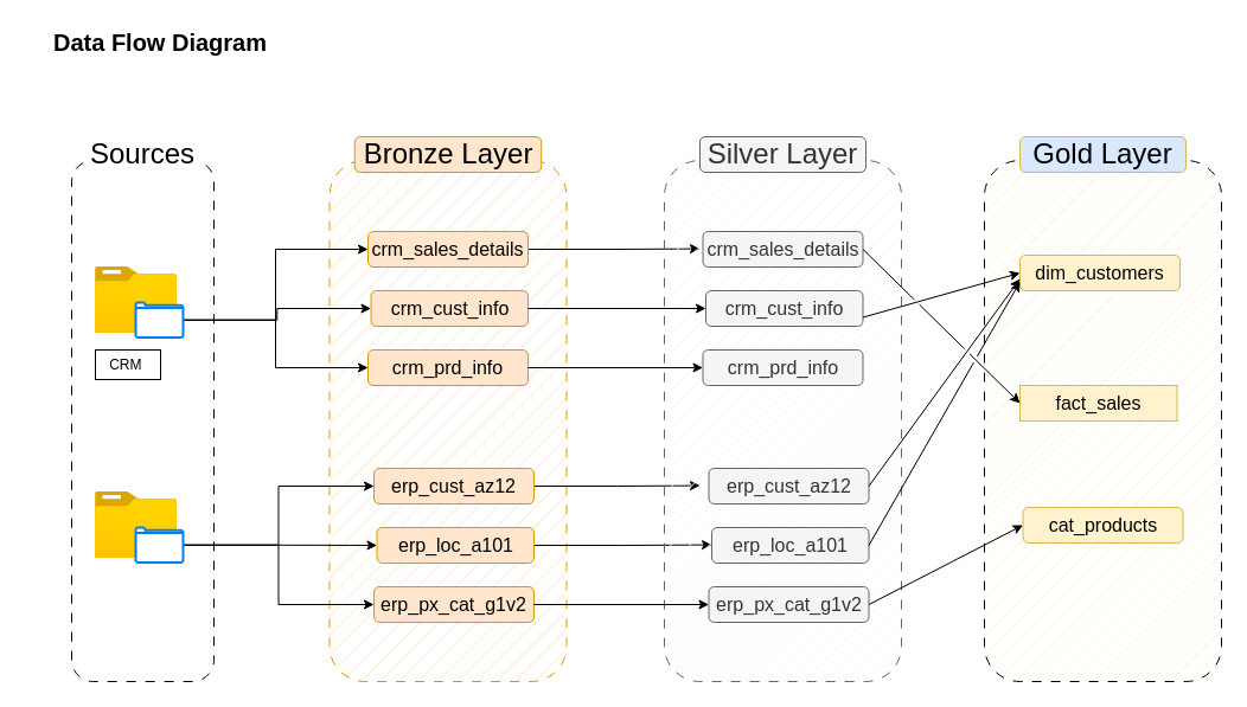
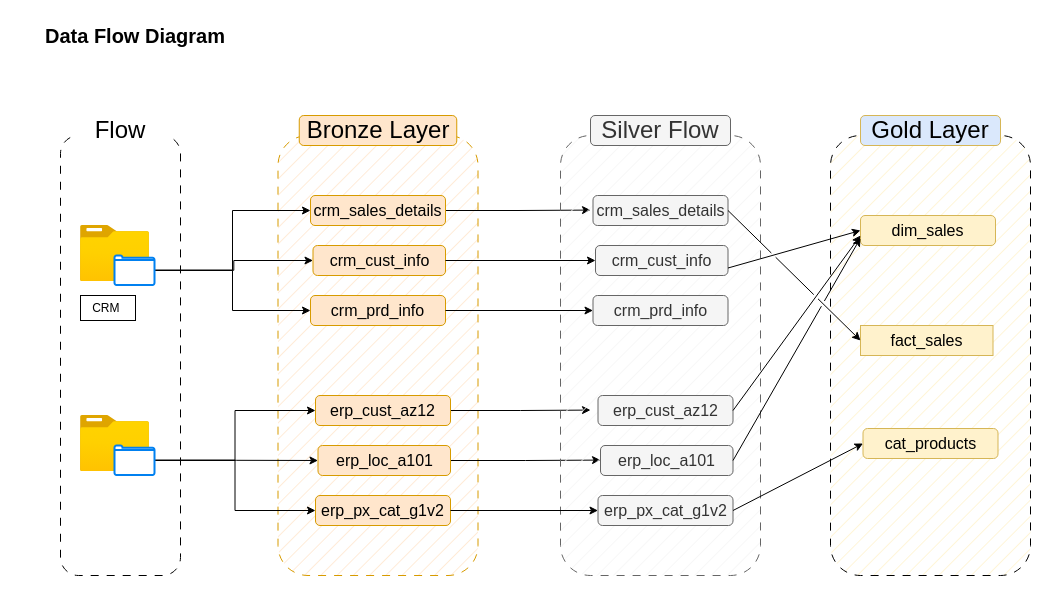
  <mxCell id="0" />
  <mxCell id="1" parent="0" />
  <mxCell id="2" value="" style="rounded=1;whiteSpace=wrap;html=1;dashed=1;dashPattern=8 8;fillColor=none;strokeColor=default;" parent="1" vertex="1"><mxGeometry x="60" y="135" width="120" height="440" as="geometry" /></mxCell>
- <mxCell id="3" value="&lt;font style=&quot;font-size: 24px;&quot;&gt;Sources&lt;/font&gt;" style="rounded=0;whiteSpace=wrap;html=1;strokeColor=none;" parent="1" vertex="1"><mxGeometry x="70" y="115" width="100" height="30" as="geometry" /></mxCell>
+ <mxCell id="3" value="&lt;font style=&quot;font-size: 24px;&quot;&gt;Flow&lt;/font&gt;" style="rounded=0;whiteSpace=wrap;html=1;strokeColor=none;" parent="1" vertex="1"><mxGeometry x="70" y="115" width="100" height="30" as="geometry" /></mxCell>
  <mxCell id="4" value="" style="rounded=1;whiteSpace=wrap;html=1;dashed=1;dashPattern=8 8;fillStyle=hatch;fillColor=#ffe6cc;strokeColor=#d79b00;" parent="1" vertex="1"><mxGeometry x="277.5" y="135" width="200" height="440" as="geometry" /></mxCell>
  <mxCell id="5" value="&lt;font style=&quot;font-size: 24px;&quot;&gt;Bronze Layer&lt;/font&gt;" style="rounded=1;whiteSpace=wrap;html=1;fillColor=#ffe6cc;strokeColor=#d79b00;" parent="1" vertex="1"><mxGeometry x="298.75" y="115" width="157.5" height="30" as="geometry" /></mxCell>
  <mxCell id="6" value="" style="group" parent="1" vertex="1" connectable="0"><mxGeometry x="310" y="195" width="135" height="130" as="geometry" /></mxCell>
  <mxCell id="7" style="edgeStyle=orthogonalEdgeStyle;rounded=0;orthogonalLoop=1;jettySize=auto;html=1;exitX=1;exitY=0.5;exitDx=0;exitDy=0;" parent="6" source="8" edge="1"><mxGeometry relative="1" as="geometry"><mxPoint x="280" y="14.571" as="targetPoint" /></mxGeometry></mxCell>
  <mxCell id="8" value="&lt;font style=&quot;font-size: 16px;&quot;&gt;crm_sales_details&lt;/font&gt;" style="rounded=1;whiteSpace=wrap;html=1;fillColor=#ffe6cc;strokeColor=#d79b00;" parent="6" vertex="1"><mxGeometry width="135" height="30" as="geometry" /></mxCell>
  <mxCell id="9" value="&lt;font style=&quot;font-size: 16px;&quot;&gt;crm_cust_info&lt;/font&gt;" style="rounded=1;whiteSpace=wrap;html=1;fillColor=#ffe6cc;strokeColor=#d79b00;" parent="6" vertex="1"><mxGeometry x="2.5" y="50" width="132.5" height="30" as="geometry" /></mxCell>
  <mxCell id="10" value="&lt;font style=&quot;font-size: 16px;&quot;&gt;crm_prd_info&lt;/font&gt;" style="rounded=1;whiteSpace=wrap;html=1;fillColor=#ffe6cc;strokeColor=#d79b00;" parent="6" vertex="1"><mxGeometry y="100" width="135" height="30" as="geometry" /></mxCell>
  <mxCell id="11" value="" style="group" parent="1" vertex="1" connectable="0"><mxGeometry x="315" y="395" width="135" height="130" as="geometry" /></mxCell>
  <mxCell id="12" style="edgeStyle=orthogonalEdgeStyle;rounded=0;orthogonalLoop=1;jettySize=auto;html=1;exitX=1;exitY=0.5;exitDx=0;exitDy=0;" parent="11" source="13" edge="1"><mxGeometry relative="1" as="geometry"><mxPoint x="275" y="14.571" as="targetPoint" /></mxGeometry></mxCell>
  <mxCell id="13" value="&lt;span style=&quot;font-size: 16px;&quot;&gt;erp_cust_az12&lt;/span&gt;" style="rounded=1;whiteSpace=wrap;html=1;fillColor=#ffe6cc;strokeColor=#d79b00;" parent="11" vertex="1"><mxGeometry width="135" height="30" as="geometry" /></mxCell>
  <mxCell id="14" style="edgeStyle=orthogonalEdgeStyle;rounded=0;orthogonalLoop=1;jettySize=auto;html=1;exitX=1;exitY=0.5;exitDx=0;exitDy=0;" parent="11" source="15" edge="1"><mxGeometry relative="1" as="geometry"><mxPoint x="285" y="64.571" as="targetPoint" /></mxGeometry></mxCell>
  <mxCell id="15" value="&lt;span style=&quot;font-size: 16px;&quot;&gt;erp_loc_a101&lt;/span&gt;" style="rounded=1;whiteSpace=wrap;html=1;fillColor=#ffe6cc;strokeColor=#d79b00;" parent="11" vertex="1"><mxGeometry x="2.5" y="50" width="132.5" height="30" as="geometry" /></mxCell>
  <mxCell id="16" value="&lt;span style=&quot;font-size: 16px;&quot;&gt;erp_px_cat_g1v2&lt;/span&gt;" style="rounded=1;whiteSpace=wrap;html=1;fillColor=#ffe6cc;strokeColor=#d79b00;" parent="11" vertex="1"><mxGeometry y="100" width="135" height="30" as="geometry" /></mxCell>
  <mxCell id="17" value="" style="image;aspect=fixed;html=1;points=[];align=center;fontSize=12;image=img/lib/azure2/general/Folder_Blank.svg;container=0;" parent="1" vertex="1"><mxGeometry x="80" y="225" width="69" height="56.0" as="geometry" /></mxCell>
  <mxCell id="18" style="edgeStyle=orthogonalEdgeStyle;rounded=0;orthogonalLoop=1;jettySize=auto;html=1;" parent="1" source="21" target="9" edge="1"><mxGeometry relative="1" as="geometry" /></mxCell>
  <mxCell id="19" style="edgeStyle=orthogonalEdgeStyle;rounded=0;orthogonalLoop=1;jettySize=auto;html=1;entryX=0;entryY=0.5;entryDx=0;entryDy=0;" parent="1" source="21" target="8" edge="1"><mxGeometry relative="1" as="geometry" /></mxCell>
  <mxCell id="20" style="edgeStyle=orthogonalEdgeStyle;rounded=0;orthogonalLoop=1;jettySize=auto;html=1;entryX=0;entryY=0.5;entryDx=0;entryDy=0;" parent="1" source="21" target="10" edge="1"><mxGeometry relative="1" as="geometry" /></mxCell>
  <mxCell id="21" value="" style="html=1;verticalLabelPosition=bottom;align=center;labelBackgroundColor=#ffffff;verticalAlign=top;strokeWidth=2;strokeColor=#0080F0;shadow=0;dashed=0;shape=mxgraph.ios7.icons.folder;container=0;" parent="1" vertex="1"><mxGeometry x="114" y="255" width="40" height="29.5" as="geometry" /></mxCell>
  <mxCell id="22" value="CRM&amp;nbsp;" style="rounded=0;whiteSpace=wrap;html=1;container=0;" parent="1" vertex="1"><mxGeometry x="80" y="295" width="55" height="25" as="geometry" /></mxCell>
  <mxCell id="23" value="" style="image;aspect=fixed;html=1;points=[];align=center;fontSize=12;image=img/lib/azure2/general/Folder_Blank.svg;" parent="1" vertex="1"><mxGeometry x="80" y="415" width="69" height="56.0" as="geometry" /></mxCell>
  <mxCell id="24" style="edgeStyle=orthogonalEdgeStyle;rounded=0;orthogonalLoop=1;jettySize=auto;html=1;entryX=0;entryY=0.5;entryDx=0;entryDy=0;" parent="1" source="27" target="15" edge="1"><mxGeometry relative="1" as="geometry" /></mxCell>
  <mxCell id="25" style="edgeStyle=orthogonalEdgeStyle;rounded=0;orthogonalLoop=1;jettySize=auto;html=1;entryX=0;entryY=0.5;entryDx=0;entryDy=0;" parent="1" source="27" target="13" edge="1"><mxGeometry relative="1" as="geometry" /></mxCell>
  <mxCell id="26" style="edgeStyle=orthogonalEdgeStyle;rounded=0;orthogonalLoop=1;jettySize=auto;html=1;entryX=0;entryY=0.5;entryDx=0;entryDy=0;" parent="1" source="27" target="16" edge="1"><mxGeometry relative="1" as="geometry" /></mxCell>
  <mxCell id="27" value="" style="html=1;verticalLabelPosition=bottom;align=center;labelBackgroundColor=#ffffff;verticalAlign=top;strokeWidth=2;strokeColor=#0080F0;shadow=0;dashed=0;shape=mxgraph.ios7.icons.folder;" parent="1" vertex="1"><mxGeometry x="114" y="445" width="40" height="29.5" as="geometry" /></mxCell>
  <mxCell id="28" value="" style="rounded=1;whiteSpace=wrap;html=1;dashed=1;dashPattern=8 8;fillStyle=hatch;fillColor=#f5f5f5;strokeColor=#666666;fontColor=#333333;movable=0;resizable=0;rotatable=0;deletable=0;editable=0;locked=1;connectable=0;" parent="1" vertex="1"><mxGeometry x="560" y="135" width="200" height="440" as="geometry" /></mxCell>
- <mxCell id="29" value="&lt;span style=&quot;font-size: 24px;&quot;&gt;Silver Layer&lt;/span&gt;" style="rounded=1;whiteSpace=wrap;html=1;fillColor=#f5f5f5;strokeColor=#666666;fontColor=#333333;" parent="1" vertex="1"><mxGeometry x="590" y="115" width="140" height="30" as="geometry" /></mxCell>
+ <mxCell id="29" value="&lt;span style=&quot;font-size: 24px;&quot;&gt;Silver Flow&lt;/span&gt;" style="rounded=1;whiteSpace=wrap;html=1;fillColor=#f5f5f5;strokeColor=#666666;fontColor=#333333;" parent="1" vertex="1"><mxGeometry x="590" y="115" width="140" height="30" as="geometry" /></mxCell>
  <mxCell id="30" value="" style="group;fillColor=none;fontColor=#333333;strokeColor=none;" parent="1" vertex="1" connectable="0"><mxGeometry x="592.5" y="195" width="135" height="130" as="geometry" /></mxCell>
  <mxCell id="31" value="&lt;font style=&quot;font-size: 16px;&quot;&gt;crm_sales_details&lt;/font&gt;" style="rounded=1;whiteSpace=wrap;html=1;fillColor=#f5f5f5;strokeColor=#666666;fontColor=#333333;" parent="30" vertex="1"><mxGeometry width="135" height="30" as="geometry" /></mxCell>
  <mxCell id="32" value="&lt;font style=&quot;font-size: 16px;&quot;&gt;crm_cust_info&lt;/font&gt;" style="rounded=1;whiteSpace=wrap;html=1;fillColor=#f5f5f5;strokeColor=#666666;fontColor=#333333;" parent="30" vertex="1"><mxGeometry x="2.5" y="50" width="132.5" height="30" as="geometry" /></mxCell>
  <mxCell id="33" value="&lt;font style=&quot;font-size: 16px;&quot;&gt;crm_prd_info&lt;/font&gt;" style="rounded=1;whiteSpace=wrap;html=1;fillColor=#f5f5f5;strokeColor=#666666;fontColor=#333333;" parent="30" vertex="1"><mxGeometry y="100" width="135" height="30" as="geometry" /></mxCell>
  <mxCell id="34" value="" style="group;fillColor=none;fontColor=#333333;strokeColor=none;" parent="1" vertex="1" connectable="0"><mxGeometry x="597.5" y="395" width="135" height="130" as="geometry" /></mxCell>
  <mxCell id="35" value="&lt;span style=&quot;font-size: 16px;&quot;&gt;erp_cust_az12&lt;/span&gt;" style="rounded=1;whiteSpace=wrap;html=1;fillColor=#f5f5f5;strokeColor=#666666;fontColor=#333333;" parent="34" vertex="1"><mxGeometry width="135" height="30" as="geometry" /></mxCell>
  <mxCell id="36" value="&lt;span style=&quot;font-size: 16px;&quot;&gt;erp_loc_a101&lt;/span&gt;" style="rounded=1;whiteSpace=wrap;html=1;fillColor=#f5f5f5;strokeColor=#666666;fontColor=#333333;" parent="34" vertex="1"><mxGeometry x="2.5" y="50" width="132.5" height="30" as="geometry" /></mxCell>
  <mxCell id="37" value="&lt;span style=&quot;font-size: 16px;&quot;&gt;erp_px_cat_g1v2&lt;/span&gt;" style="rounded=1;whiteSpace=wrap;html=1;fillColor=#f5f5f5;strokeColor=#666666;fontColor=#333333;" parent="34" vertex="1"><mxGeometry y="100" width="135" height="30" as="geometry" /></mxCell>
  <mxCell id="38" style="edgeStyle=orthogonalEdgeStyle;rounded=0;orthogonalLoop=1;jettySize=auto;html=1;exitX=0.5;exitY=1;exitDx=0;exitDy=0;fillColor=#f5f5f5;strokeColor=#666666;" parent="1" source="29" target="29" edge="1"><mxGeometry relative="1" as="geometry" /></mxCell>
  <mxCell id="39" style="edgeStyle=orthogonalEdgeStyle;rounded=0;orthogonalLoop=1;jettySize=auto;html=1;exitX=1;exitY=0.5;exitDx=0;exitDy=0;entryX=0;entryY=0.5;entryDx=0;entryDy=0;" parent="1" source="9" target="32" edge="1"><mxGeometry relative="1" as="geometry" /></mxCell>
  <mxCell id="40" style="edgeStyle=orthogonalEdgeStyle;rounded=0;orthogonalLoop=1;jettySize=auto;html=1;exitX=1;exitY=0.5;exitDx=0;exitDy=0;entryX=0;entryY=0.5;entryDx=0;entryDy=0;" parent="1" source="10" target="33" edge="1"><mxGeometry relative="1" as="geometry" /></mxCell>
  <mxCell id="41" value="" style="rounded=1;whiteSpace=wrap;html=1;dashed=1;dashPattern=8 8;fillStyle=hatch;fillColor=#fff2cc;strokeColor=default;movable=1;resizable=1;rotatable=1;deletable=1;editable=1;locked=0;connectable=1;" vertex="1" parent="1"><mxGeometry x="830" y="135" width="200" height="440" as="geometry" /></mxCell>
  <mxCell id="42" style="edgeStyle=orthogonalEdgeStyle;rounded=0;orthogonalLoop=1;jettySize=auto;html=1;exitX=1;exitY=0.5;exitDx=0;exitDy=0;entryX=0;entryY=0.5;entryDx=0;entryDy=0;" parent="1" source="16" target="37" edge="1"><mxGeometry relative="1" as="geometry" /></mxCell>
  <mxCell id="43" value="&lt;span style=&quot;font-size: 24px;&quot;&gt;Gold Layer&lt;/span&gt;" style="rounded=1;whiteSpace=wrap;html=1;fillColor=#dae8fc;strokeColor=#d6b656;" vertex="1" parent="1"><mxGeometry x="860" y="115" width="140" height="30" as="geometry" /></mxCell>
  <mxCell id="44" value="" style="group;fillColor=none;strokeColor=none;" vertex="1" connectable="0" parent="1"><mxGeometry x="860" y="235" width="135" height="130" as="geometry" /></mxCell>
  <mxCell id="45" value="&lt;span style=&quot;font-size: 16px;&quot;&gt;fact_sales&lt;/span&gt;" style="whiteSpace=wrap;html=1;fillColor=#fff2cc;strokeColor=#d6b656;rounded=0;" vertex="1" parent="44"><mxGeometry y="90" width="132.5" height="30" as="geometry" /></mxCell>
  <mxCell id="46" style="edgeStyle=orthogonalEdgeStyle;rounded=0;orthogonalLoop=1;jettySize=auto;html=1;exitX=0.5;exitY=1;exitDx=0;exitDy=0;fillColor=#fff2cc;strokeColor=#d6b656;" edge="1" parent="1" source="43" target="43"><mxGeometry relative="1" as="geometry" /></mxCell>
  <mxCell id="47" value="&lt;span style=&quot;font-size: 16px;&quot;&gt;cat_products&lt;/span&gt;" style="rounded=1;whiteSpace=wrap;html=1;fillColor=#fff2cc;strokeColor=#d6b656;" vertex="1" parent="1"><mxGeometry x="862.5" y="428" width="135" height="30" as="geometry" /></mxCell>
- <mxCell id="48" value="&lt;span style=&quot;font-size: 16px;&quot;&gt;dim_customers&lt;/span&gt;" style="rounded=1;whiteSpace=wrap;html=1;fillColor=#fff2cc;strokeColor=#d6b656;" vertex="1" parent="1"><mxGeometry x="860" y="215" width="135" height="30" as="geometry" /></mxCell>
+ <mxCell id="48" value="&lt;span style=&quot;font-size: 16px;&quot;&gt;dim_sales&lt;/span&gt;" style="rounded=1;whiteSpace=wrap;html=1;fillColor=#fff2cc;strokeColor=#d6b656;" vertex="1" parent="1"><mxGeometry x="860" y="215" width="135" height="30" as="geometry" /></mxCell>
  <mxCell id="49" value="" style="endArrow=classic;html=1;rounded=0;exitX=1;exitY=0.5;exitDx=0;exitDy=0;jumpStyle=gap;" edge="1" parent="1" source="35"><mxGeometry width="50" height="50" relative="1" as="geometry"><mxPoint x="690" y="435" as="sourcePoint" /><mxPoint x="860" y="235" as="targetPoint" /></mxGeometry></mxCell>
  <mxCell id="50" value="" style="endArrow=classic;html=1;rounded=0;exitX=1;exitY=0.75;exitDx=0;exitDy=0;entryX=0;entryY=0.5;entryDx=0;entryDy=0;jumpStyle=gap;" edge="1" parent="1" source="32" target="48"><mxGeometry width="50" height="50" relative="1" as="geometry"><mxPoint x="750" y="275" as="sourcePoint" /><mxPoint x="800" y="225" as="targetPoint" /></mxGeometry></mxCell>
  <mxCell id="51" value="" style="endArrow=classic;html=1;rounded=0;exitX=1;exitY=0.5;exitDx=0;exitDy=0;entryX=0;entryY=0.5;entryDx=0;entryDy=0;jumpStyle=gap;" edge="1" parent="1" source="31" target="45"><mxGeometry width="50" height="50" relative="1" as="geometry"><mxPoint x="690" y="435" as="sourcePoint" /><mxPoint x="740" y="385" as="targetPoint" /></mxGeometry></mxCell>
  <mxCell id="52" value="" style="endArrow=classic;html=1;rounded=0;exitX=1;exitY=0.5;exitDx=0;exitDy=0;entryX=0;entryY=0.5;entryDx=0;entryDy=0;jumpStyle=gap;" edge="1" parent="1" source="37" target="47"><mxGeometry width="50" height="50" relative="1" as="geometry"><mxPoint x="690" y="435" as="sourcePoint" /><mxPoint x="740" y="385" as="targetPoint" /></mxGeometry></mxCell>
  <mxCell id="53" value="" style="endArrow=classic;html=1;rounded=0;exitX=1;exitY=0.5;exitDx=0;exitDy=0;entryX=0;entryY=0.75;entryDx=0;entryDy=0;jumpStyle=gap;" edge="1" parent="1" source="36" target="48"><mxGeometry width="50" height="50" relative="1" as="geometry"><mxPoint x="710" y="455" as="sourcePoint" /><mxPoint x="760" y="405" as="targetPoint" /></mxGeometry></mxCell>
  <mxCell id="54" value="&lt;b&gt;Data Flow Diagram&lt;/b&gt;" style="text;strokeColor=none;align=center;fillColor=none;html=1;verticalAlign=middle;whiteSpace=wrap;rounded=0;fontSize=20;" vertex="1" parent="1"><mxGeometry x="20" y="20" width="230" height="30" as="geometry" /></mxCell>
